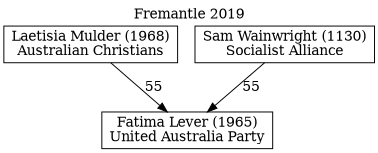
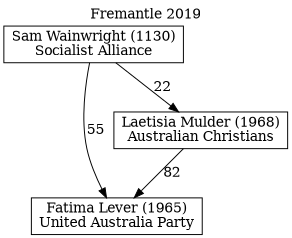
  digraph {
    label="Fremantle 2019"
    labelloc=t
    mclimit=10
    node [shape=box]
    n1 [label="Fatima Lever (1965)\nUnited Australia Party"]
    n2 [label="Laetisia Mulder (1968)\nAustralian Christians"]
    n3 [label="Sam Wainwright (1130)\nSocialist Alliance"]
-   n2 -> n1 [label=55]
+   n2 -> n1 [label=82]
    n3 -> n1 [label=55]
+   n3 -> n2 [label=22]
  }
